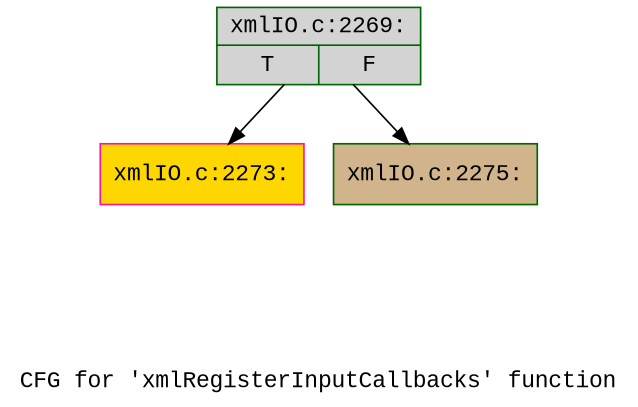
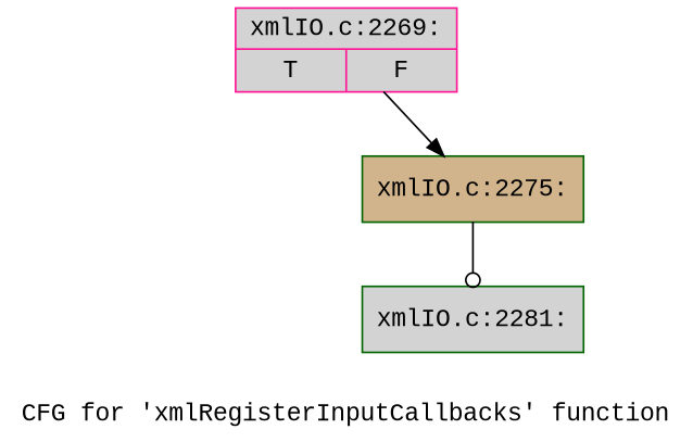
  digraph {
    fontname="Liberation Mono"
    label="CFG for 'xmlRegisterInputCallbacks' function"
    node [color=deeppink fillcolor=lightgrey fontname="Liberation Mono" shape=record style=filled]
    edge [arrowhead=normal fontname="Liberation Mono"]
-   n1 [color=darkgreen label="{xmlIO.c:2269:|{<s0>T|<s1>F}}"]
-   n2 [fillcolor=gold label="{xmlIO.c:2273:}"]
+   n1 [label="{xmlIO.c:2269:|{<s0>T|<s1>F}}"]
    n3 [color=darkgreen fillcolor=tan label="{xmlIO.c:2275:}"]
-   n1 -> n2
+   n4 [color=darkgreen label="{xmlIO.c:2281:}"]
    n1 -> n3
+   n3 -> n4 [arrowhead=odot]
  }
